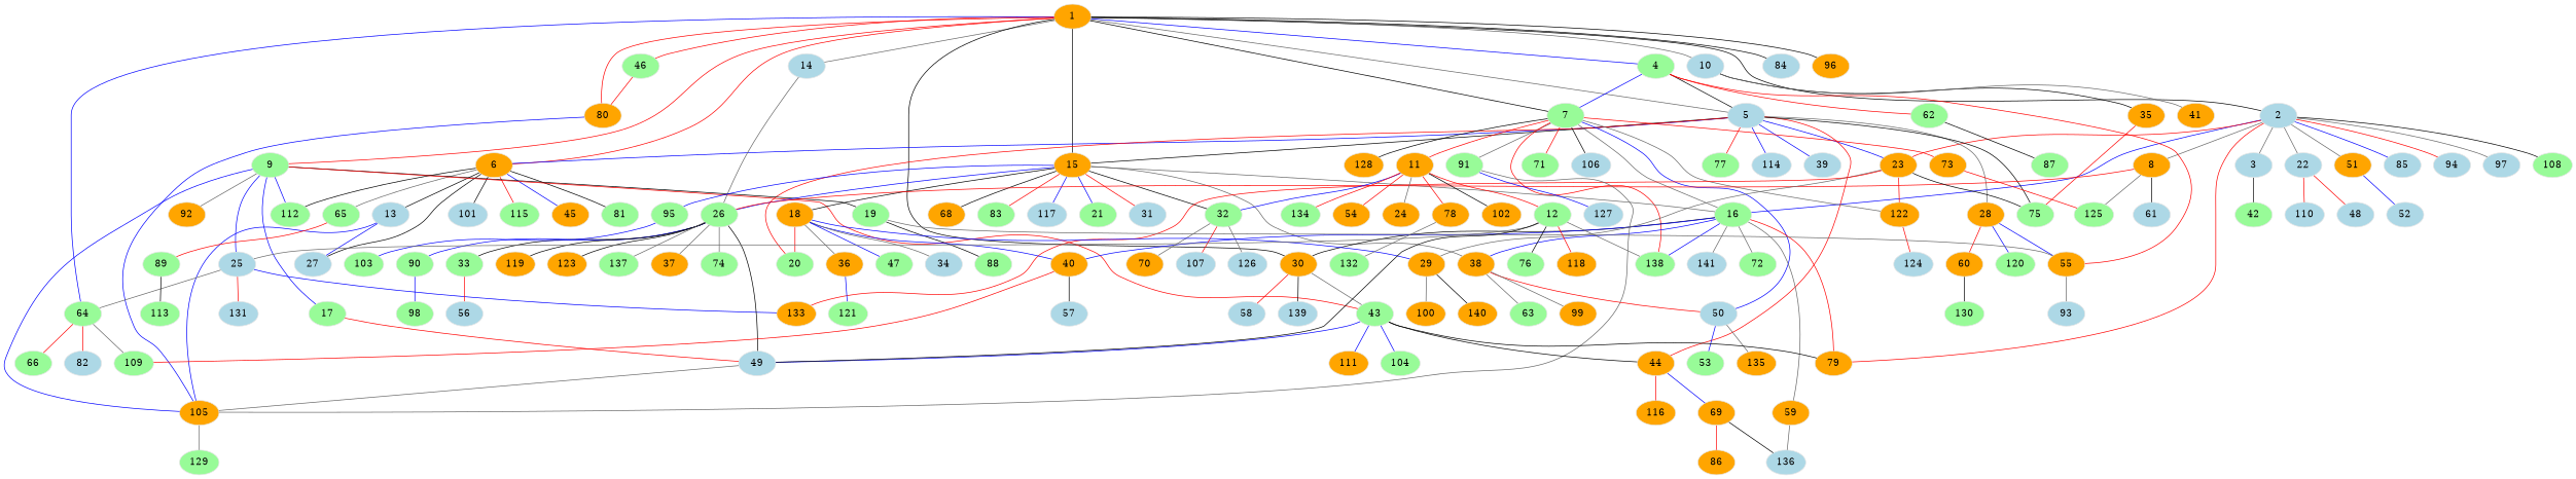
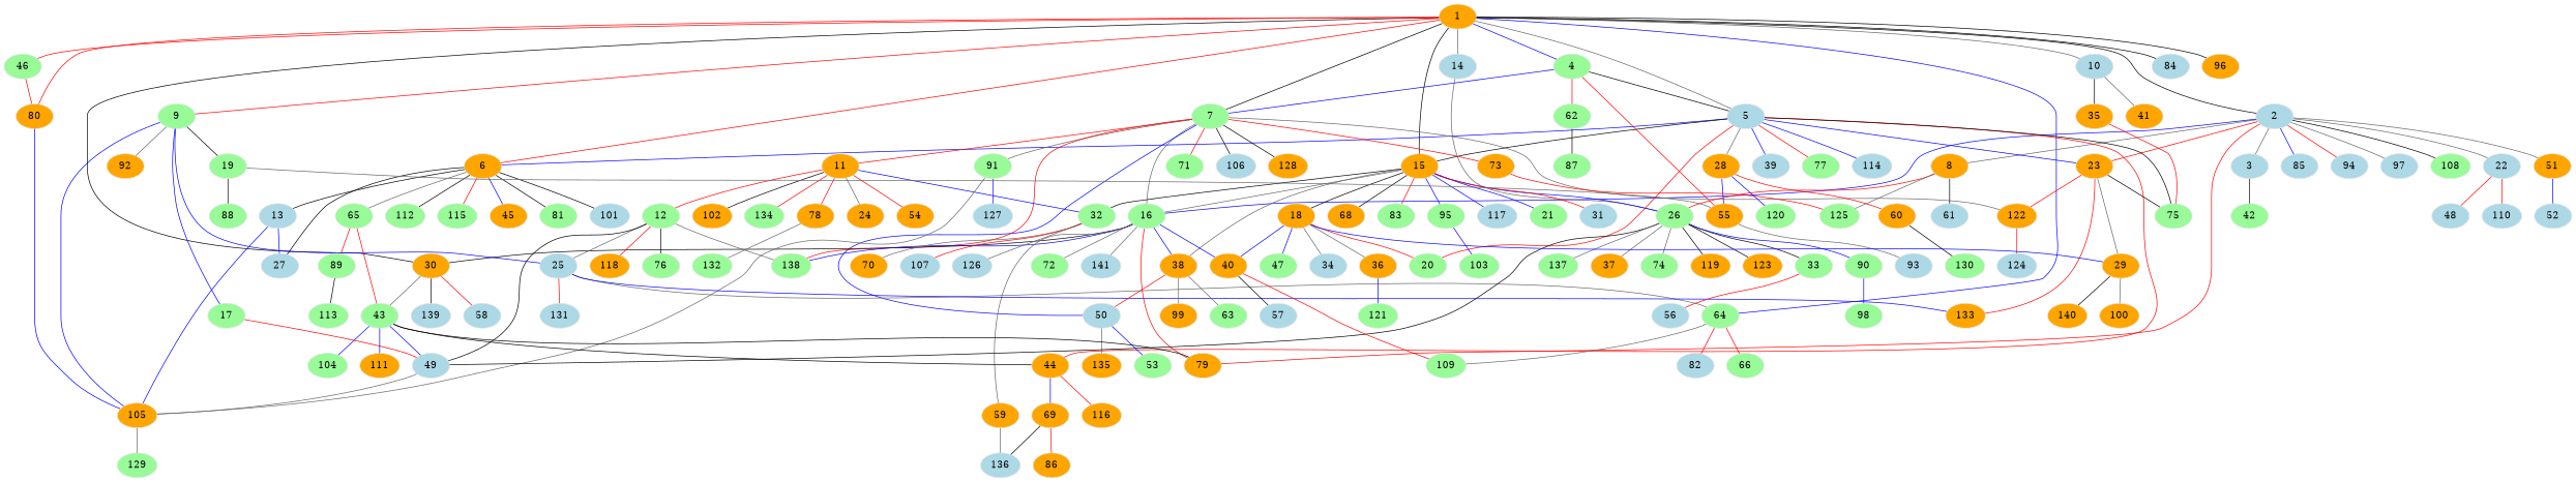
  graph {
    node [color=gray90 fillcolor=palegreen style=filled]
    edge [color=red]
    1 [fillcolor=orange]
    2 [fillcolor=lightblue]
    4
    5 [fillcolor=lightblue]
    6 [fillcolor=orange]
    7
    9
    10 [fillcolor=lightblue]
    14 [fillcolor=lightblue]
    15 [fillcolor=orange]
    30 [fillcolor=orange]
    46
    64
    80 [fillcolor=orange]
    84 [fillcolor=lightblue]
    96 [fillcolor=orange]
    3 [fillcolor=lightblue]
    8 [fillcolor=orange]
    16
    22 [fillcolor=lightblue]
    23 [fillcolor=orange]
    51 [fillcolor=orange]
    79 [fillcolor=orange]
    85 [fillcolor=lightblue]
    94 [fillcolor=lightblue]
    97 [fillcolor=lightblue]
    108
    55 [fillcolor=orange]
    62
    20
    28 [fillcolor=orange]
    39 [fillcolor=lightblue]
    44 [fillcolor=orange]
    75
    77
    114 [fillcolor=lightblue]
    13 [fillcolor=lightblue]
    27 [fillcolor=lightblue]
    45 [fillcolor=orange]
    65
    81
    101 [fillcolor=lightblue]
    112
    115
    11 [fillcolor=orange]
    50 [fillcolor=lightblue]
    71
    73 [fillcolor=orange]
    91
    106 [fillcolor=lightblue]
    122 [fillcolor=orange]
    128 [fillcolor=orange]
    138
    17
    19
    25 [fillcolor=lightblue]
    43
    92 [fillcolor=orange]
    105 [fillcolor=orange]
    35 [fillcolor=orange]
    41 [fillcolor=orange]
    26
    32
    18 [fillcolor=orange]
    21
    31 [fillcolor=lightblue]
    38 [fillcolor=orange]
    68 [fillcolor=orange]
    83
    95
    117 [fillcolor=lightblue]
    58 [fillcolor=lightblue]
    139 [fillcolor=lightblue]
    109
    66
    82 [fillcolor=lightblue]
    42
    61 [fillcolor=lightblue]
    125
    40 [fillcolor=orange]
    59 [fillcolor=orange]
    72
    141 [fillcolor=lightblue]
    48 [fillcolor=lightblue]
    110 [fillcolor=lightblue]
    29 [fillcolor=orange]
    133 [fillcolor=orange]
    52 [fillcolor=lightblue]
    93 [fillcolor=lightblue]
    87
    60 [fillcolor=orange]
    120
    69 [fillcolor=orange]
    116 [fillcolor=orange]
    89
    12
    24 [fillcolor=orange]
    54 [fillcolor=orange]
    78 [fillcolor=orange]
    102 [fillcolor=orange]
    134
    53
    135 [fillcolor=orange]
    127 [fillcolor=lightblue]
    124 [fillcolor=lightblue]
    49 [fillcolor=lightblue]
    33
    37 [fillcolor=orange]
    74
    90
    119 [fillcolor=orange]
    123 [fillcolor=orange]
    137
    88
    131 [fillcolor=lightblue]
    104
    111 [fillcolor=orange]
    129
    76
    118 [fillcolor=orange]
    70 [fillcolor=orange]
    107 [fillcolor=lightblue]
    126 [fillcolor=lightblue]
    132
    34 [fillcolor=lightblue]
    36 [fillcolor=orange]
    47
    63
    99 [fillcolor=orange]
    103
    57 [fillcolor=lightblue]
    136 [fillcolor=lightblue]
    100 [fillcolor=orange]
    140 [fillcolor=orange]
    121
    56 [fillcolor=lightblue]
    98
    130
    86 [fillcolor=orange]
    113
    1 -- 2 [color=black]
    1 -- 4 [color=blue]
    1 -- 5 [color=gray40]
    1 -- 6
    1 -- 7 [color=black]
    1 -- 9
    1 -- 10 [color=gray40]
    1 -- 14 [color=gray40]
    1 -- 15 [color=black]
    1 -- 30 [color=black]
    1 -- 46
    1 -- 64 [color=blue]
    1 -- 80
    1 -- 84 [color=black]
    1 -- 96 [color=black]
    2 -- 3 [color=gray40]
    2 -- 8 [color=gray40]
    2 -- 16 [color=blue]
    2 -- 22 [color=gray40]
    2 -- 23
    2 -- 51 [color=gray40]
    2 -- 79
    2 -- 85 [color=blue]
    2 -- 94
    2 -- 97 [color=gray40]
    2 -- 108 [color=black]
    4 -- 5 [color=black]
    4 -- 7 [color=blue]
    4 -- 55
    4 -- 62
    5 -- 6 [color=blue]
    5 -- 15 [color=black]
    5 -- 23 [color=blue]
    5 -- 20
    5 -- 28 [color=gray40]
    5 -- 39 [color=blue]
    5 -- 44
    5 -- 75 [color=black]
    5 -- 77
    5 -- 114 [color=blue]
    6 -- 13 [color=black]
    6 -- 27 [color=black]
    6 -- 45 [color=blue]
    6 -- 65 [color=gray40]
    6 -- 81 [color=black]
    6 -- 101 [color=black]
    6 -- 112 [color=black]
    6 -- 115
    7 -- 16 [color=gray40]
    7 -- 11
    7 -- 50 [color=blue]
    7 -- 71
    7 -- 73
    7 -- 91 [color=gray40]
    7 -- 106 [color=black]
    7 -- 122 [color=gray40]
    7 -- 128 [color=black]
    7 -- 138
-   9 -- 112 [color=blue]
    9 -- 17 [color=blue]
    9 -- 19 [color=black]
    9 -- 25 [color=blue]
-   9 -- 43
+   65 -- 43
    9 -- 92 [color=gray40]
    9 -- 105 [color=blue]
    10 -- 35 [color=black]
    10 -- 41 [color=gray40]
    14 -- 26 [color=gray40]
    15 -- 16 [color=gray40]
    15 -- 26 [color=blue]
    15 -- 32 [color=black]
    15 -- 18 [color=black]
    15 -- 21 [color=blue]
    15 -- 31
    15 -- 38 [color=gray40]
    15 -- 68 [color=black]
    15 -- 83
    15 -- 95 [color=blue]
    15 -- 117 [color=blue]
    30 -- 43 [color=gray40]
    30 -- 58
    30 -- 139 [color=black]
    46 -- 80
    64 -- 109 [color=gray40]
    64 -- 66
    64 -- 82
    80 -- 105 [color=blue]
    3 -- 42 [color=black]
    8 -- 26
    8 -- 61 [color=black]
    8 -- 125 [color=gray40]
    16 -- 30 [color=black]
    16 -- 79
    16 -- 138 [color=blue]
    16 -- 38 [color=blue]
    16 -- 40 [color=blue]
    16 -- 59 [color=gray40]
    16 -- 72 [color=gray40]
    16 -- 141 [color=gray40]
    22 -- 48
    22 -- 110
    23 -- 75 [color=black]
    23 -- 122
    23 -- 29 [color=gray40]
    23 -- 133
    51 -- 52 [color=blue]
    55 -- 93 [color=gray40]
    62 -- 87 [color=black]
    28 -- 55 [color=blue]
    28 -- 60
    28 -- 120 [color=blue]
    44 -- 69 [color=blue]
    44 -- 116
    13 -- 27 [color=blue]
    13 -- 105 [color=blue]
    65 -- 89
    11 -- 32 [color=blue]
    11 -- 12
    11 -- 24 [color=gray40]
    11 -- 54
    11 -- 78
    11 -- 102 [color=black]
    11 -- 134
    50 -- 53 [color=blue]
    50 -- 135 [color=gray40]
    73 -- 125
    91 -- 105 [color=gray40]
    91 -- 127 [color=blue]
    122 -- 124
    17 -- 49
    19 -- 55 [color=gray40]
    19 -- 88 [color=black]
    25 -- 64 [color=gray40]
    25 -- 133 [color=blue]
    25 -- 131
    43 -- 79 [color=black]
    43 -- 44 [color=black]
    43 -- 49 [color=blue]
    43 -- 104 [color=blue]
    43 -- 111 [color=blue]
    105 -- 129 [color=gray40]
    35 -- 75
    26 -- 49 [color=black]
    26 -- 33 [color=black]
    26 -- 37 [color=gray40]
    26 -- 74 [color=gray40]
    26 -- 90 [color=blue]
    26 -- 119 [color=black]
    26 -- 123 [color=black]
    26 -- 137 [color=gray40]
    32 -- 70 [color=gray40]
    32 -- 107
    32 -- 126 [color=gray40]
    18 -- 20
    18 -- 40 [color=blue]
    18 -- 29 [color=blue]
    18 -- 34 [color=gray40]
    18 -- 36 [color=gray40]
    18 -- 47 [color=blue]
    38 -- 50
    38 -- 63 [color=gray40]
    38 -- 99 [color=gray40]
    95 -- 103 [color=blue]
    40 -- 109
    40 -- 57 [color=black]
    59 -- 136 [color=gray40]
    29 -- 100 [color=gray40]
    29 -- 140 [color=black]
    60 -- 130 [color=black]
    69 -- 136 [color=black]
    69 -- 86
    89 -- 113 [color=black]
    12 -- 138 [color=gray40]
    12 -- 25 [color=gray40]
    12 -- 49 [color=black]
    12 -- 76 [color=black]
    12 -- 118
    78 -- 132 [color=gray40]
    49 -- 105 [color=gray40]
    33 -- 56
    90 -- 98 [color=blue]
    36 -- 121 [color=blue]
  }
